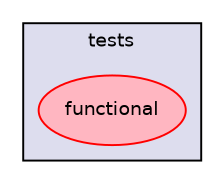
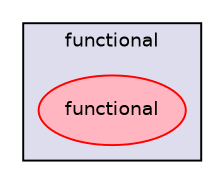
  digraph {
    compound=true
    n1 [fillcolor=lightpink fontname=Helvetica fontsize=10 label=functional pencolor=black shape=ellipse style=filled color=red]
    subgraph cluster_1 {
      bgcolor="#ddddee"
      fontname=Helvetica
      fontsize=10
-     label=tests
+     label=functional
      pencolor=black
      n1
    }
  }
